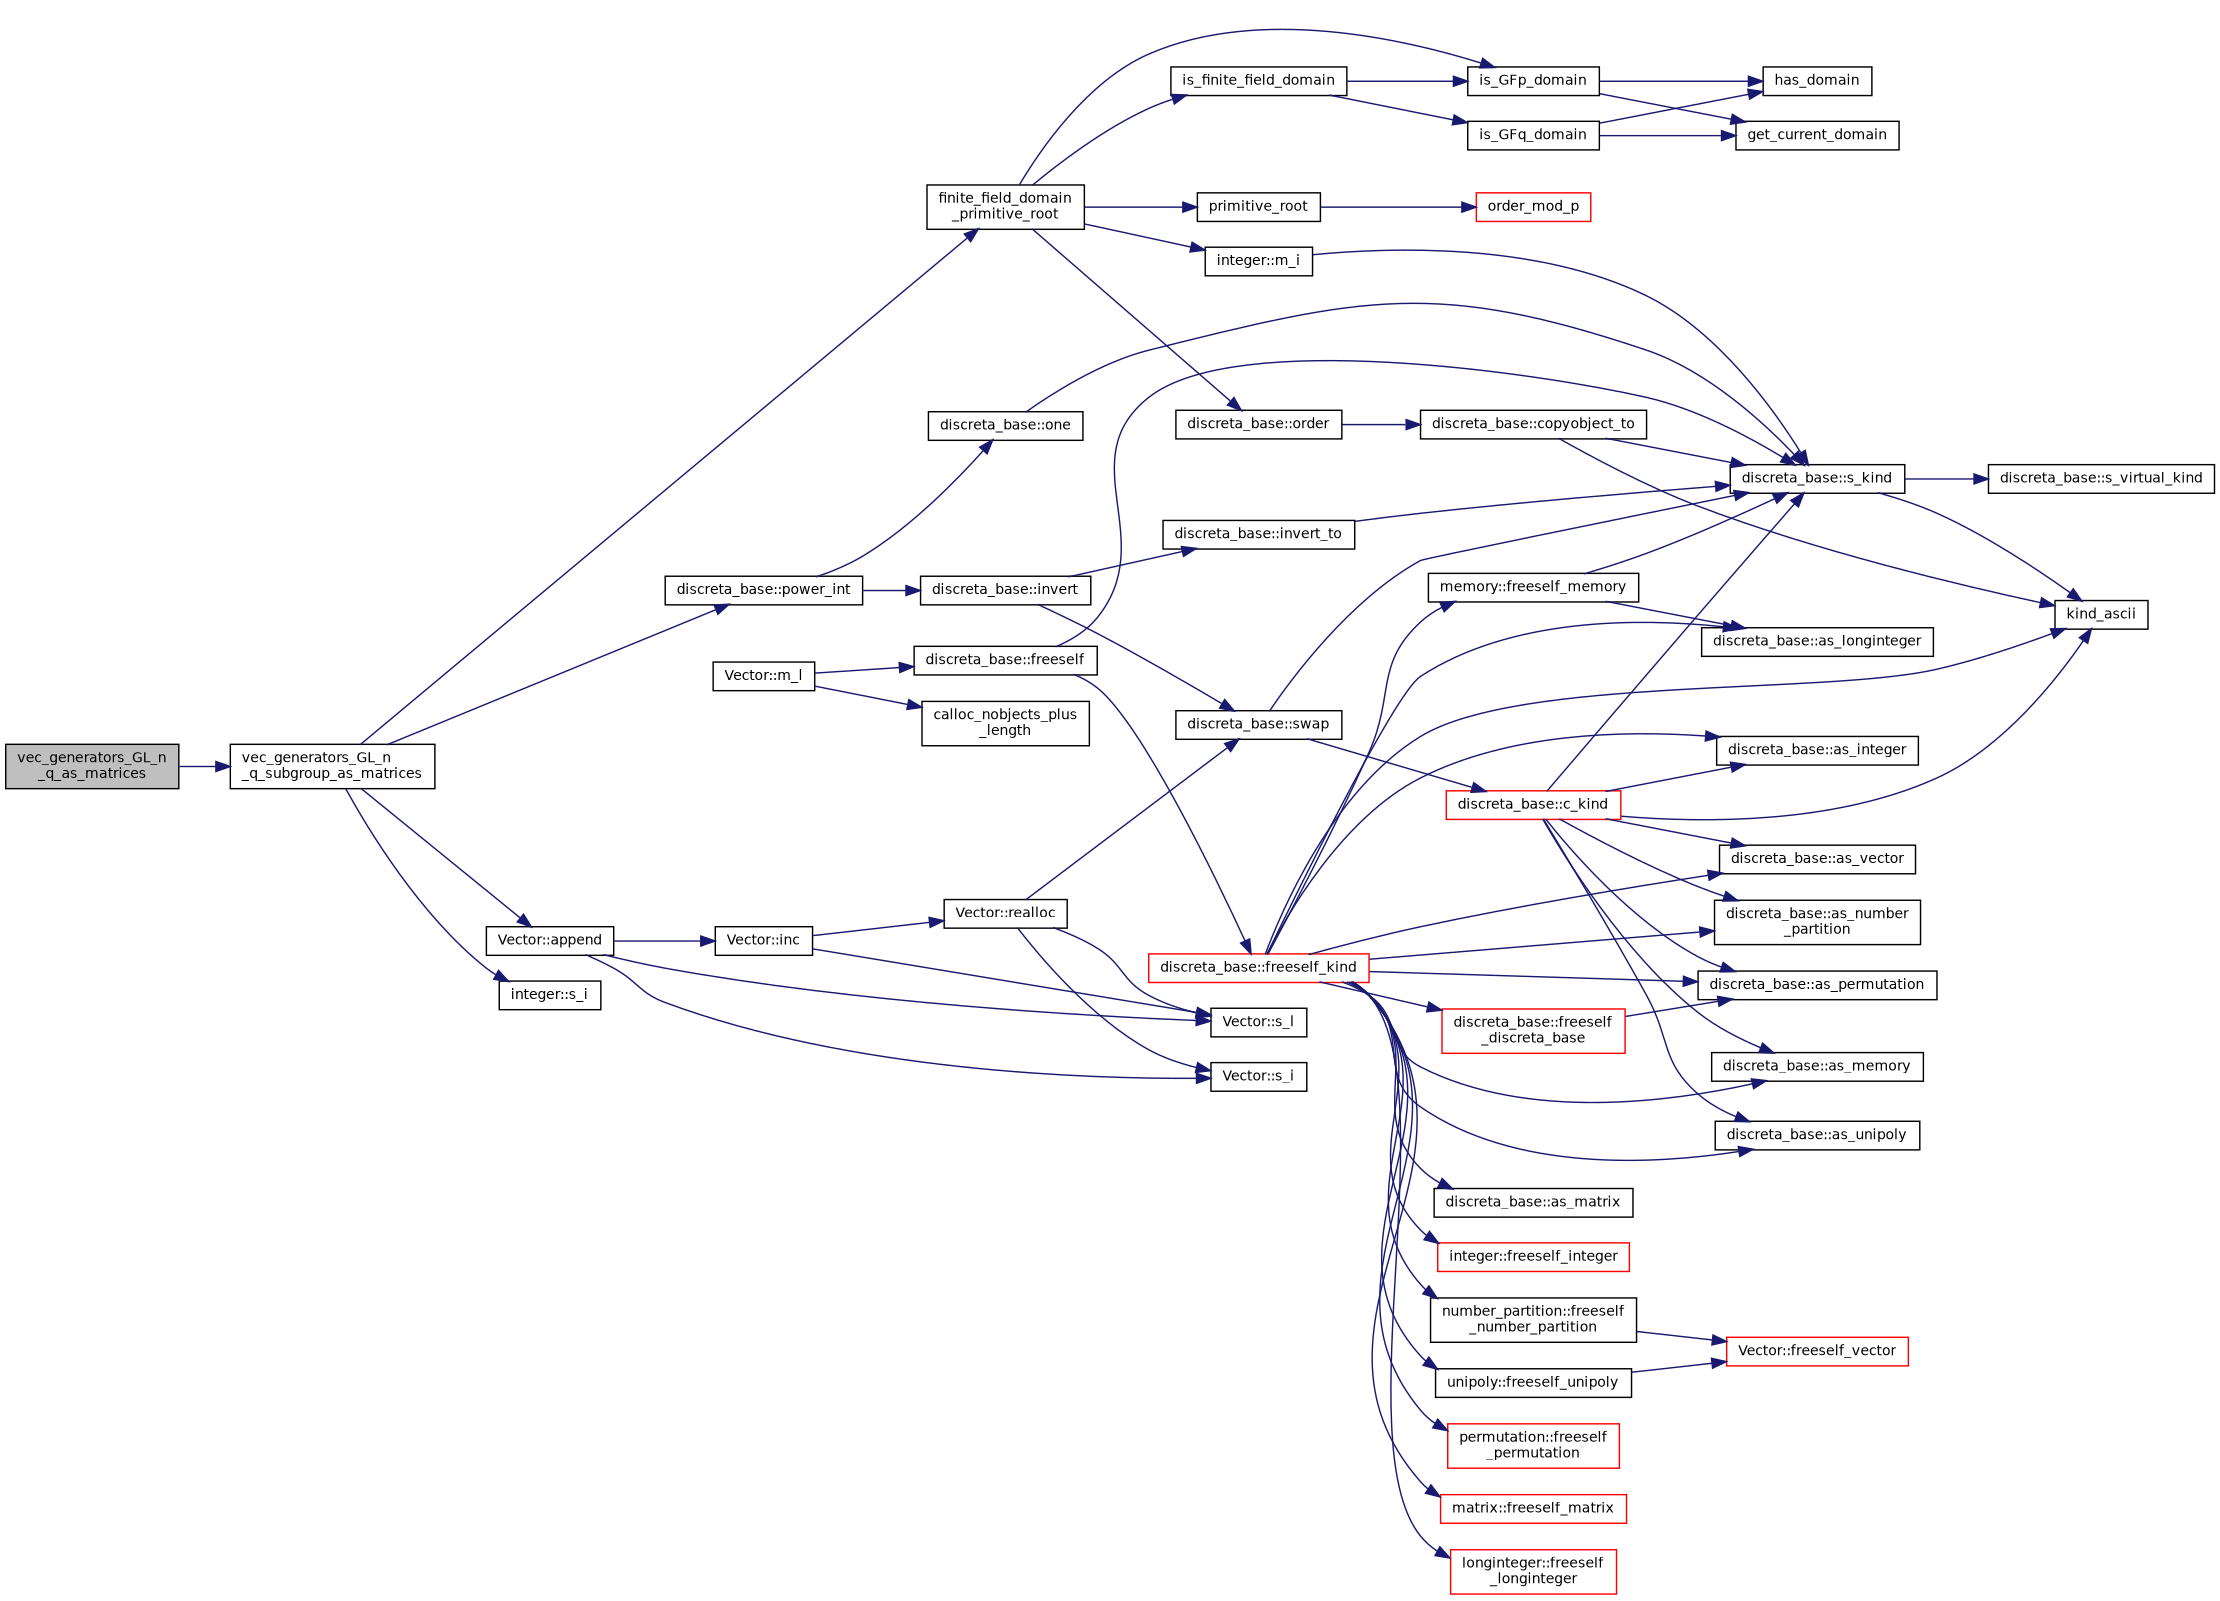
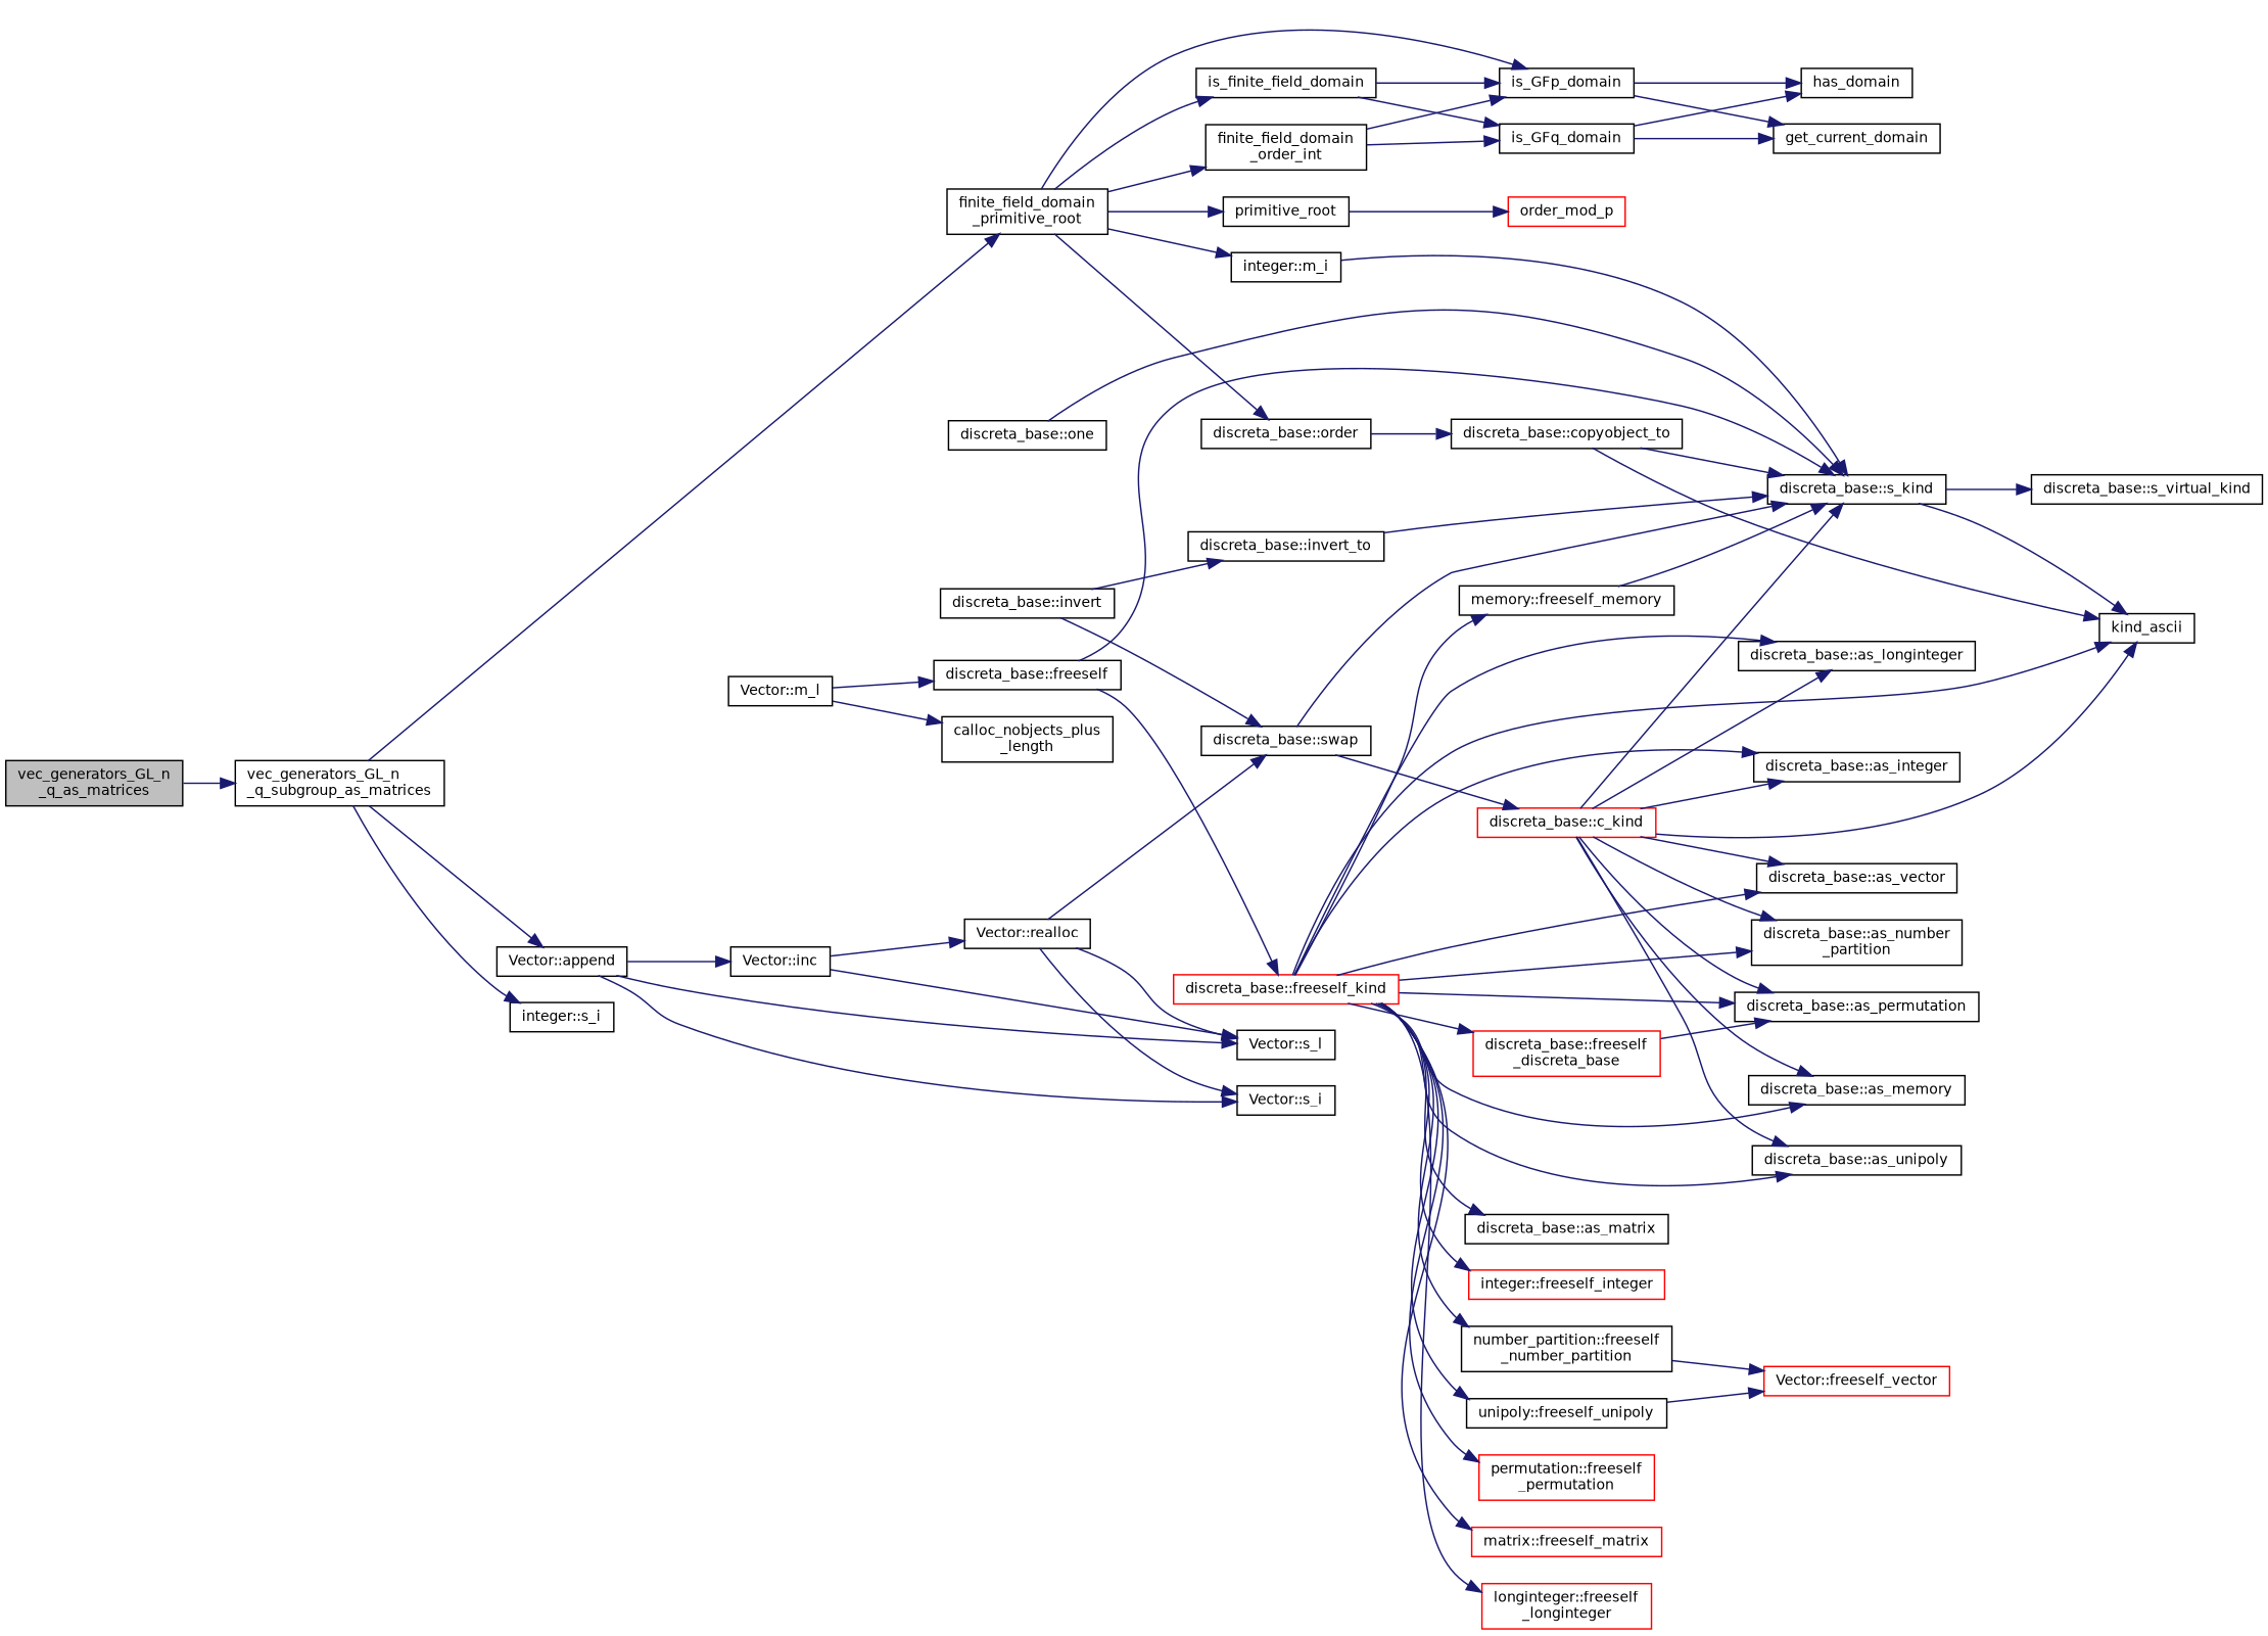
  digraph {
    rankdir=LR
    node [color=black fillcolor=white fontname=Helvetica fontsize=10 shape=record style=filled]
    edge [color=midnightblue fontname=Helvetica fontsize=10 labelfontname=Helvetica labelfontsize=10 style=solid]
    n1 [fillcolor=grey75 fontcolor=black height=0.2 label="vec_generators_GL_n\l_q_as_matrices" width=0.4]
    n2 [height=0.2 label="vec_generators_GL_n\l_q_subgroup_as_matrices" width=0.4]
    n3 [height=0.2 label="finite_field_domain\l_primitive_root" width=0.4]
-   n4 [height=0.2 label="discreta_base::power_int" width=0.4]
    n5 [height=0.2 label="integer::s_i" width=0.4]
    n6 [height=0.2 label="Vector::append" width=0.4]
    n7 [height=0.2 label=is_finite_field_domain width=0.4]
    n8 [height=0.2 label=is_GFp_domain width=0.4]
+   n9 [height=0.2 label="finite_field_domain\l_order_int" width=0.4]
    n10 [height=0.2 label=primitive_root width=0.4]
    n11 [height=0.2 label="integer::m_i" width=0.4]
    n12 [height=0.2 label="discreta_base::order" width=0.4]
    n13 [height=0.2 label="discreta_base::invert" width=0.4]
    n14 [height=0.2 label="discreta_base::one" width=0.4]
    n15 [height=0.2 label="Vector::m_l" width=0.4]
    n16 [height=0.2 label="discreta_base::freeself" width=0.4]
    n17 [height=0.2 label="calloc_nobjects_plus\l_length" width=0.4]
    n18 [height=0.2 label="Vector::s_l" width=0.4]
    n19 [height=0.2 label="Vector::inc" width=0.4]
    n20 [height=0.2 label="Vector::s_i" width=0.4]
    n21 [height=0.2 label=is_GFq_domain width=0.4]
    n22 [height=0.2 label=has_domain width=0.4]
    n23 [height=0.2 label=get_current_domain width=0.4]
    n24 [color=red height=0.2 label=order_mod_p width=0.4]
    n25 [height=0.2 label="discreta_base::s_kind" width=0.4]
    n26 [height=0.2 label="discreta_base::copyobject_to" width=0.4]
    n27 [height=0.2 label="discreta_base::s_virtual_kind" width=0.4]
    n28 [height=0.2 label=kind_ascii width=0.4]
    n29 [height=0.2 label="discreta_base::invert_to" width=0.4]
    n30 [height=0.2 label="discreta_base::swap" width=0.4]
    n31 [color=red height=0.2 label="discreta_base::c_kind" width=0.4]
    n32 [height=0.2 label="discreta_base::as_integer" width=0.4]
    n33 [height=0.2 label="discreta_base::as_vector" width=0.4]
    n34 [height=0.2 label="discreta_base::as_number\l_partition" width=0.4]
    n35 [height=0.2 label="discreta_base::as_permutation" width=0.4]
    n36 [height=0.2 label="discreta_base::as_longinteger" width=0.4]
    n37 [height=0.2 label="discreta_base::as_memory" width=0.4]
    n38 [height=0.2 label="discreta_base::as_unipoly" width=0.4]
    n39 [height=0.2 label="discreta_base::as_matrix" width=0.4]
    n40 [color=red height=0.2 label="discreta_base::freeself_kind" width=0.4]
    n41 [color=red height=0.2 label="discreta_base::freeself\l_discreta_base" width=0.4]
    n42 [color=red height=0.2 label="integer::freeself_integer" width=0.4]
    n43 [height=0.2 label="number_partition::freeself\l_number_partition" width=0.4]
    n44 [color=red height=0.2 label="permutation::freeself\l_permutation" width=0.4]
    n45 [color=red height=0.2 label="matrix::freeself_matrix" width=0.4]
    n46 [color=red height=0.2 label="longinteger::freeself\l_longinteger" width=0.4]
    n47 [height=0.2 label="memory::freeself_memory" width=0.4]
    n48 [height=0.2 label="unipoly::freeself_unipoly" width=0.4]
    n49 [color=red height=0.2 label="Vector::freeself_vector" width=0.4]
    n50 [height=0.2 label="Vector::realloc" width=0.4]
    n1 -> n2
    n2 -> n3
-   n2 -> n4
    n2 -> n5
    n2 -> n6
    n3 -> n7
    n3 -> n8
+   n3 -> n9
    n3 -> n10
    n3 -> n11
    n3 -> n12
-   n4 -> n13
-   n4 -> n14
    n6 -> n18
    n6 -> n19
    n6 -> n20
    n7 -> n8
    n7 -> n21
    n8 -> n22
    n8 -> n23
+   n9 -> n8
+   n9 -> n21
    n10 -> n24
    n11 -> n25
    n12 -> n26
    n13 -> n29
    n13 -> n30
    n14 -> n25
    n15 -> n16
    n15 -> n17
    n16 -> n25
    n16 -> n40
    n19 -> n18
    n19 -> n50
    n21 -> n22
    n21 -> n23
    n25 -> n27
    n25 -> n28
    n26 -> n25
    n26 -> n28
    n29 -> n25
    n30 -> n25
    n30 -> n31
    n31 -> n25
    n31 -> n28
    n31 -> n32
    n31 -> n33
    n31 -> n34
    n31 -> n35
-   n47 -> n36
+   n31 -> n36
    n31 -> n37
    n31 -> n38
    n40 -> n28
    n40 -> n32
    n40 -> n33
    n40 -> n34
    n40 -> n35
    n40 -> n36
    n40 -> n37
    n40 -> n38
    n40 -> n39
    n40 -> n41
    n40 -> n42
    n40 -> n43
    n40 -> n44
    n40 -> n45
    n40 -> n46
    n40 -> n47
    n40 -> n48
    n41 -> n35
    n43 -> n49
    n47 -> n25
    n48 -> n49
    n50 -> n18
    n50 -> n20
    n50 -> n30
  }
